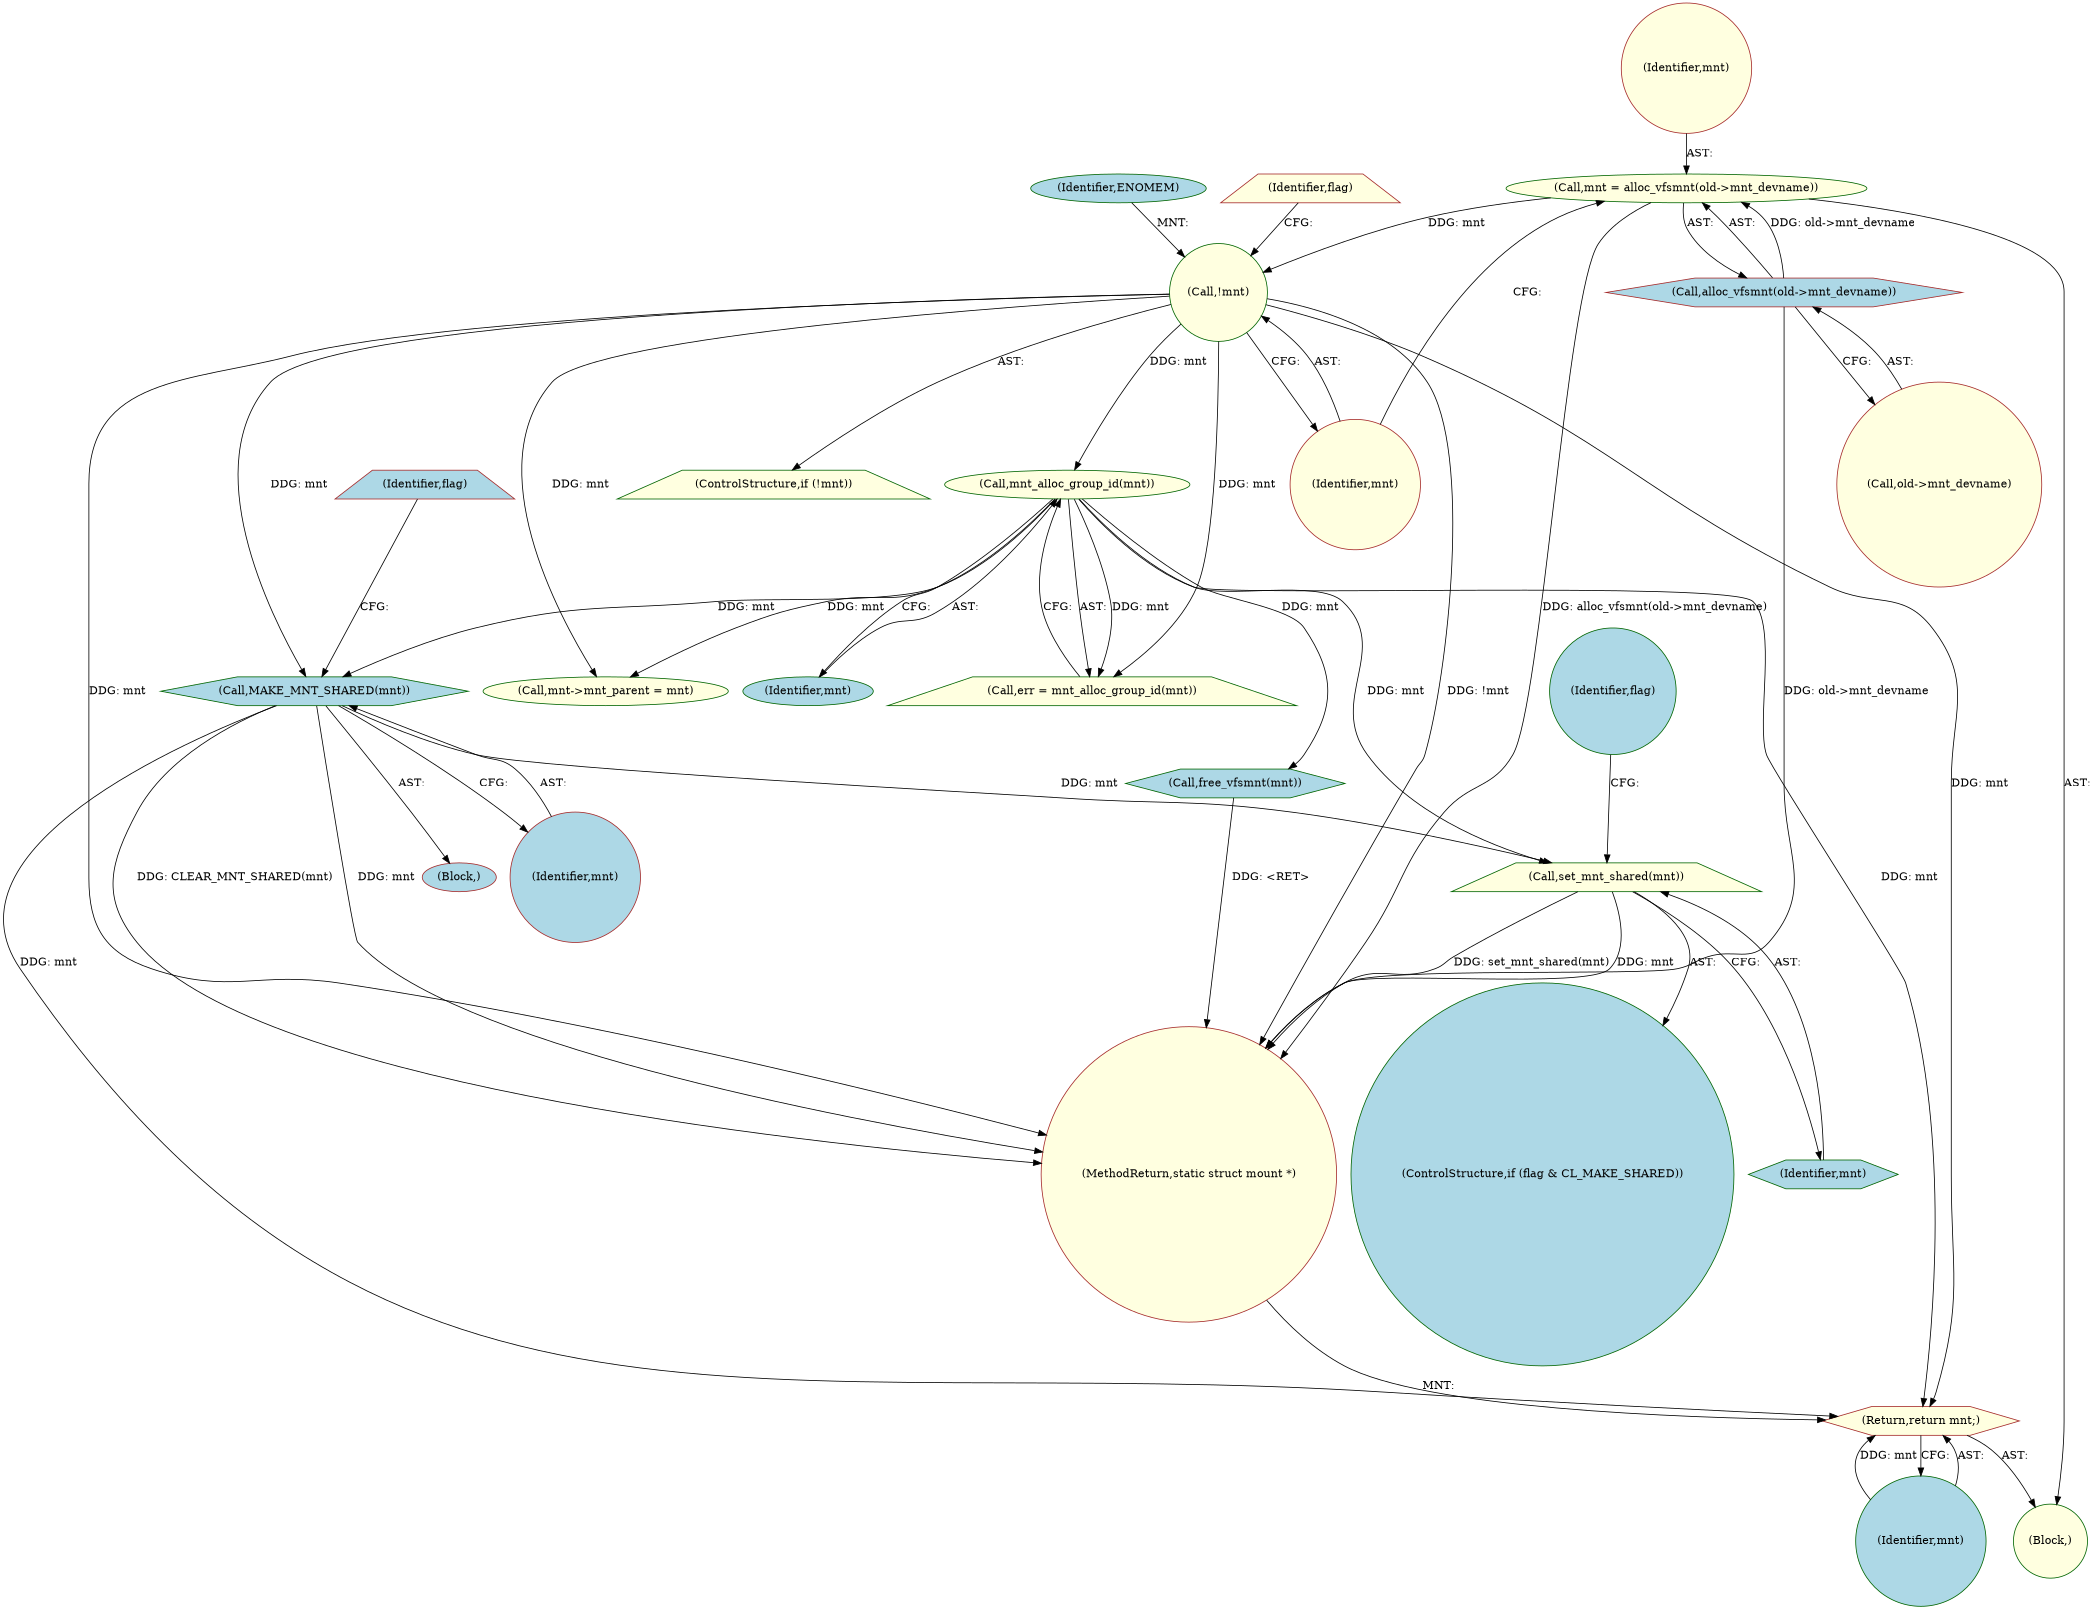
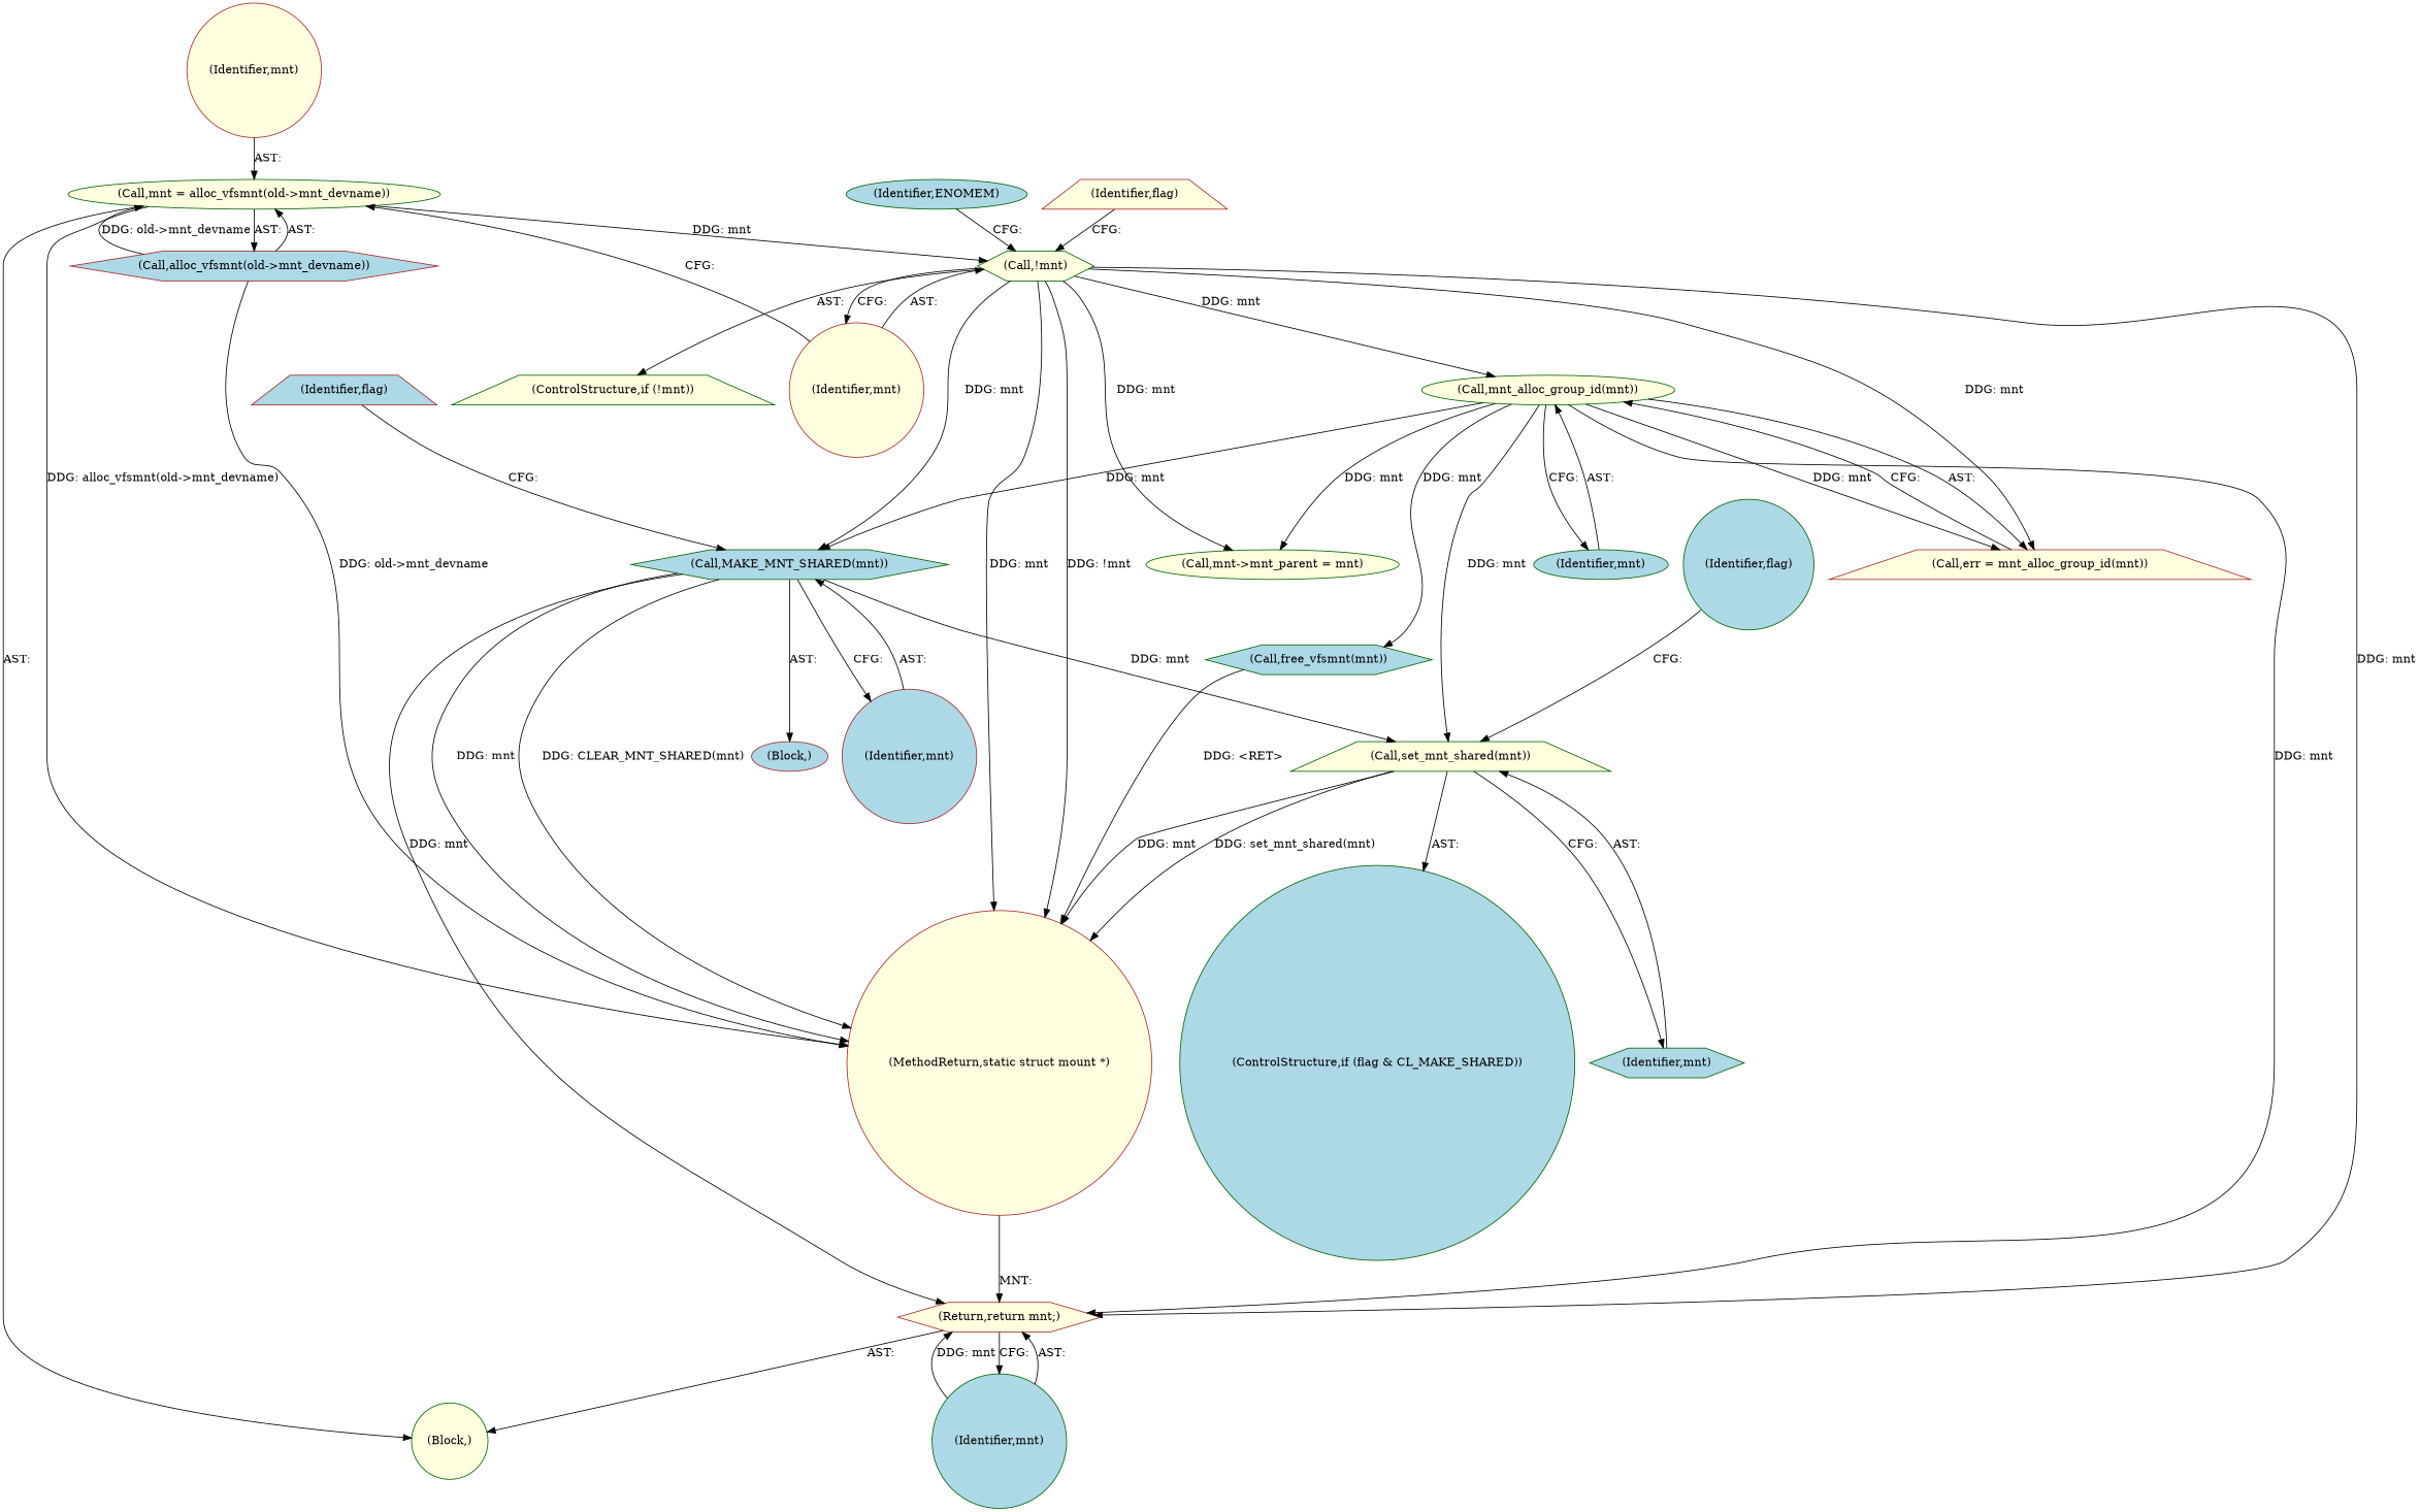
  digraph {
    node [color=darkgreen fillcolor=lightyellow shape=circle style=filled]
    n1 [label="(Call,set_mnt_shared(mnt))" shape=trapezium]
    n2 [fillcolor=lightblue label="(ControlStructure,if (flag & CL_MAKE_SHARED))"]
    n3 [color=brown label="(MethodReturn,static struct mount *)"]
    n4 [fillcolor=lightblue label="(Identifier,mnt)" shape=hexagon]
    n5 [color=brown label="(Return,return mnt;)" shape=hexagon]
    n6 [label="(Block,)"]
    n7 [fillcolor=lightblue label="(Identifier,mnt)"]
    n8 [fillcolor=lightblue label="(Call,MAKE_MNT_SHARED(mnt))" shape=hexagon]
    n9 [color=brown fillcolor=lightblue label="(Block,)" shape=ellipse]
    n10 [color=brown fillcolor=lightblue label="(Identifier,mnt)"]
-   n11 [label="(Call,!mnt)"]
+   n11 [label="(Call,!mnt)" shape=hexagon]
    n12 [label="(Call,mnt_alloc_group_id(mnt))" shape=ellipse]
    n13 [label="(Call,mnt->mnt_parent = mnt)" shape=ellipse]
    n14 [color=brown label="(Identifier,mnt)"]
    n15 [label="(ControlStructure,if (!mnt))" shape=trapezium]
-   n16 [label="(Call,err = mnt_alloc_group_id(mnt))" shape=trapezium]
+   n16 [color=brown label="(Call,err = mnt_alloc_group_id(mnt))" shape=trapezium]
    n17 [fillcolor=lightblue label="(Identifier,mnt)" shape=ellipse]
    n18 [fillcolor=lightblue label="(Call,free_vfsmnt(mnt))" shape=hexagon]
    n19 [label="(Call,mnt = alloc_vfsmnt(old->mnt_devname))" shape=ellipse]
    n20 [color=brown fillcolor=lightblue label="(Call,alloc_vfsmnt(old->mnt_devname))" shape=hexagon]
-   n21 [color=brown label="(Call,old->mnt_devname)"]
    n22 [color=brown label="(Identifier,mnt)"]
    n23 [fillcolor=lightblue label="(Identifier,ENOMEM)" shape=ellipse]
    n24 [fillcolor=lightblue label="(Identifier,flag)"]
    n25 [color=brown fillcolor=lightblue label="(Identifier,flag)" shape=trapezium]
    n26 [color=brown label="(Identifier,flag)" shape=trapezium]
    n1 -> n2 [label="AST: "]
    n1 -> n3 [label="DDG: set_mnt_shared(mnt)"]
    n1 -> n3 [label="DDG: mnt"]
    n1 -> n4 [label="CFG: "]
    n3 -> n5 [label="MNT: "]
    n4 -> n1 [label="AST: "]
    n5 -> n6 [label="AST: "]
    n5 -> n7 [label="CFG: "]
    n7 -> n5 [label="AST: "]
    n7 -> n5 [label="DDG: mnt"]
    n8 -> n1 [label="DDG: mnt"]
    n8 -> n3 [label="DDG: CLEAR_MNT_SHARED(mnt)"]
    n8 -> n3 [label="DDG: mnt"]
    n8 -> n5 [label="DDG: mnt"]
    n8 -> n9 [label="AST: "]
    n8 -> n10 [label="CFG: "]
    n10 -> n8 [label="AST: "]
    n11 -> n3 [label="DDG: mnt"]
    n11 -> n3 [label="DDG: !mnt"]
    n11 -> n5 [label="DDG: mnt"]
    n11 -> n8 [label="DDG: mnt"]
    n11 -> n12 [label="DDG: mnt"]
    n11 -> n13 [label="DDG: mnt"]
    n11 -> n14 [label="CFG: "]
    n11 -> n15 [label="AST: "]
    n11 -> n16 [label="DDG: mnt"]
    n12 -> n1 [label="DDG: mnt"]
    n12 -> n5 [label="DDG: mnt"]
    n12 -> n8 [label="DDG: mnt"]
    n12 -> n13 [label="DDG: mnt"]
    n12 -> n16 [label="AST: "]
    n12 -> n16 [label="DDG: mnt"]
    n12 -> n17 [label="CFG: "]
    n12 -> n18 [label="DDG: mnt"]
    n14 -> n11 [label="AST: "]
    n14 -> n19 [label="CFG: "]
    n16 -> n12 [label="CFG: "]
    n17 -> n12 [label="AST: "]
    n18 -> n3 [label="DDG: <RET>"]
    n19 -> n3 [label="DDG: alloc_vfsmnt(old->mnt_devname)"]
    n19 -> n6 [label="AST: "]
    n19 -> n11 [label="DDG: mnt"]
    n19 -> n20 [label="AST: "]
    n20 -> n3 [label="DDG: old->mnt_devname"]
    n20 -> n19 [label="AST: "]
    n20 -> n19 [label="DDG: old->mnt_devname"]
-   n20 -> n21 [label="CFG: "]
-   n21 -> n20 [label="AST: "]
    n22 -> n19 [label="AST: "]
-   n23 -> n11 [label="MNT: "]
+   n23 -> n11 [label="CFG: "]
    n24 -> n1 [label="CFG: "]
    n25 -> n8 [label="CFG: "]
    n26 -> n11 [label="CFG: "]
  }
